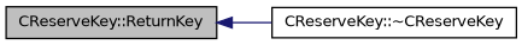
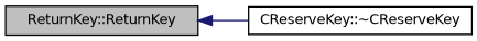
  digraph {
    rankdir=LR
    node [color=black fontname=Helvetica fontsize=10 shape=record style=filled]
-   n1 [fillcolor=grey75 fontcolor=black height=0.2 label="CReserveKey::ReturnKey" width=0.4]
+   n1 [fillcolor=grey75 fontcolor=black height=0.2 label="ReturnKey::ReturnKey" width=0.4]
    n2 [fillcolor=white height=0.2 label="CReserveKey::~CReserveKey" width=0.4]
    n1 -> n2 [color=midnightblue dir=back fontname=Helvetica fontsize=10 labelfontname=Helvetica labelfontsize=10 style=solid]
  }
